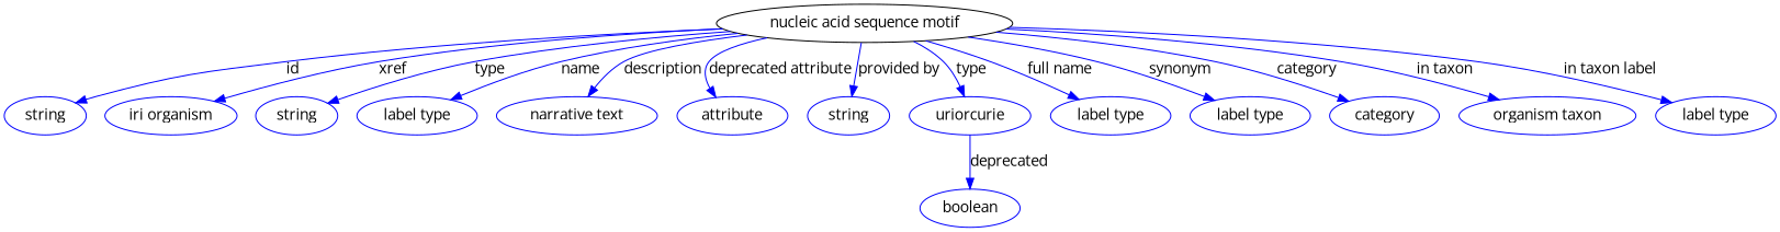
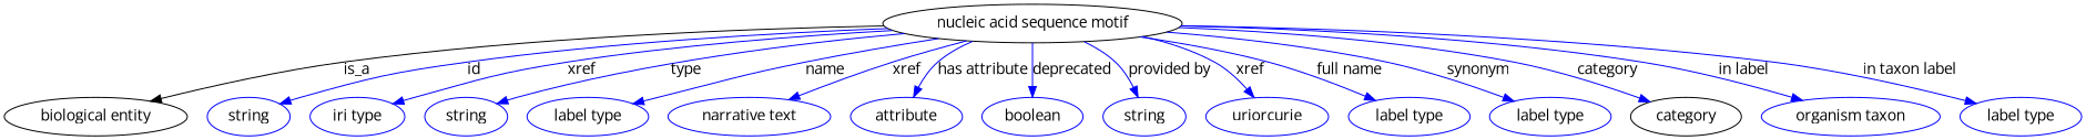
  digraph {
    fontname="Open Sans"
    node [fontname="Open Sans" color=blue]
    edge [fontname="Open Sans" color=blue style=solid]
    n1 [height=0.5 label="nucleic acid sequence motif" width=3.8635 color=""]
+   "biological entity" [height=0.5 width=2.3651 color=""]
    n3 [height=0.5 label=string width=1.0652]
-   n4 [height=0.5 label="iri organism" width=1.2277]
+   n4 [height=0.5 label="iri type" width=1.2277]
    n5 [height=0.5 label=string width=1.0652]
    n6 [height=0.5 label="label type" width=1.5707]
    n7 [height=0.5 label="narrative text" width=2.0943]
    n8 [height=0.5 label=attribute width=1.4443]
    n9 [height=0.5 label=boolean width=1.2999]
    n10 [height=0.5 label=string width=1.0652]
    n11 [height=0.5 label=uriorcurie width=1.5887]
    n12 [height=0.5 label="label type" width=1.5707]
    n13 [height=0.5 label="label type" width=1.5707]
-   category [height=0.5 width=1.4263]
+   category [height=0.5 width=1.4263 color=""]
    n15 [height=0.5 label="organism taxon" width=2.3109]
    n16 [height=0.5 label="label type" width=1.5707]
+   n1 -> "biological entity" [label=is_a color="" style=""]
    n1 -> n3 [label=id]
    n1 -> n4 [label=xref]
    n1 -> n5 [label=type]
    n1 -> n6 [label=name]
-   n1 -> n7 [label=description]
-   n1 -> n8 [label="deprecated attribute"]
-   n11 -> n9 [label=deprecated]
+   n1 -> n7 [label=xref]
+   n1 -> n8 [label="has attribute"]
+   n1 -> n9 [label=deprecated]
    n1 -> n10 [label="provided by"]
-   n1 -> n11 [label=type]
+   n1 -> n11 [label=xref]
    n1 -> n12 [label="full name"]
    n1 -> n13 [label=synonym]
    n1 -> category [label=category]
-   n1 -> n15 [label="in taxon"]
+   n1 -> n15 [label="in label"]
    n1 -> n16 [label="in taxon label"]
  }
